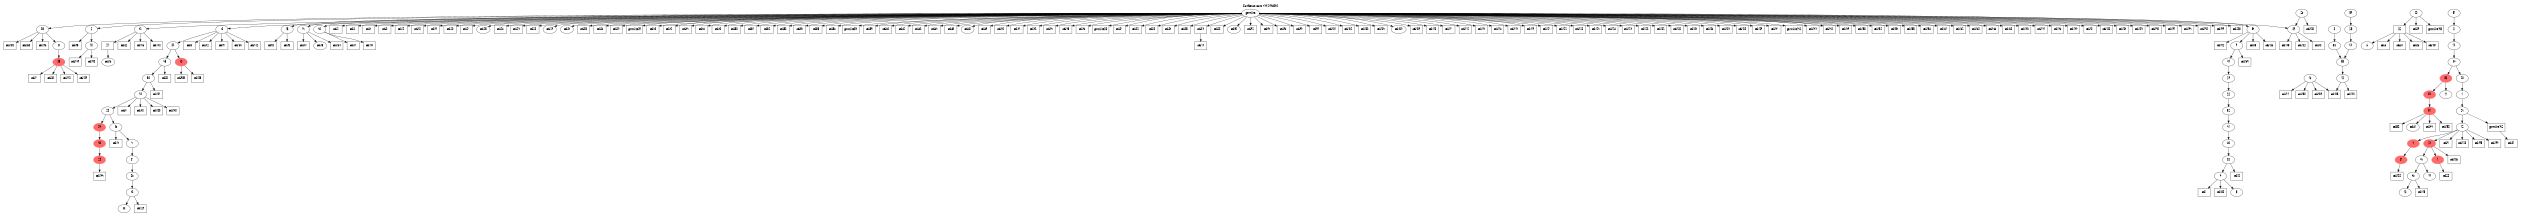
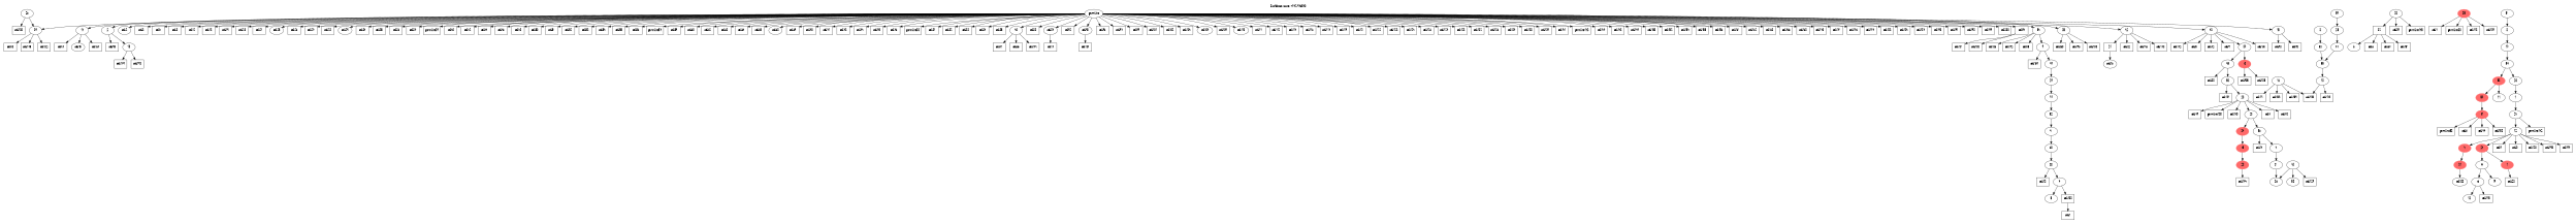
  digraph {
    fontname="Patrick Hand"
    label="Confidence score: -772.976570"
    labelloc=t
    node [fontname="Patrick Hand" shape=box]
    edge [fontname="Patrick Hand"]
    n1 [label=2 shape=""]
    n2 [label=10 shape=""]
    cell95
    cell179
    cell193
    n6 [label=18 shape=""]
    cell173
    cell135
    n9 [label=16 shape=""]
    cell22
    cell153
    cell159
    n13 [label=55 shape=""]
    n14 [label=53 shape=""]
    n15 [label=3 shape=""]
    n16 [label=47 shape=""]
    n17 [label=25 shape=""]
    n18 [label=59 shape=""]
    n19 [label=6 shape=""]
    n20 [label=32]
    cell6
    cell67
-   cell86
    cell151
    n25 [label=33 shape=""]
    cell89
    n27 [label=germline145]
    n28 [label=5 shape=""]
    n29 [label=7 shape=""]
    cell1
    cell108
    n32 [label=38 shape=""]
    cell13
    n34 [label=60 shape=""]
    n35 [label=41 shape=""]
    n36 [label=52 shape=""]
    n37 [label=22 shape=""]
    n38 [label=29 shape=""]
    n39 [label=49 shape=""]
    n40 [label=9 shape=""]
    cell169
    n42 [label=54 shape=""]
    cell45
    cell186
    cell192
-   n46 [label=34 shape=""]
    n47 [color=indianred1 label=35 style=filled shape=""]
    cell11
-   cell30
+   cell30 [label=germline30]
    cell118
    cell189
    n52 [label=35 shape=""]
    cell100
    n54 [label=cell860]
    cell196
    n56 [label=39 shape=""]
    cell43
    cell175
    cell182
    n60 [label=26 shape=""]
    cell180
    n62 [label=42 shape=""]
    n63 [label=21]
    cell32
    cell146
    cell178
    cell16 [shape=ellipse]
    n68 [color=indianred1 label=45 style=filled shape=""]
    n69 [color=indianred1 label=28 style=filled shape=""]
    cell174
    n71 [color=indianred1 label=37 style=filled shape=""]
    n72 [color=indianred1 label=57 style=filled shape=""]
    n73 [color=indianred1 label=51 style=filled shape=""]
-   cell58
-   cell61 [shape=ellipse]
+   cell58 [label=germline58]
+   cell61
    cell77
    cell158
    n78 [color=indianred1 label=58 style=filled shape=""]
    n79 [label=11 shape=""]
    n80 [color=indianred1 label=4 style=filled shape=""]
    n81 [color=indianred1 label=31 style=filled shape=""]
-   cell188
+   cell188 [shape=ellipse]
    n83 [label=46 shape=""]
    n84 [label=13 shape=""]
    cell115
    n86 [label=44 shape=""]
    n87 [label=19 shape=""]
    n88 [color=indianred1 label=24 style=filled shape=""]
    n89 [color=indianred1 label=1 style=filled shape=""]
-   cell106
    cell23
    n92 [label=12 shape=""]
    cell9
    cell31
    cell120
    cell195
    cell197
    n98 [label=24 shape=""]
    n99 [label=germline142]
    n100 [label=1 shape=""]
    n101 [label=20 shape=""]
    n102 [label=57 shape=""]
    n103 [label=17 shape=""]
    n104 [label=8 shape=""]
    n105 [label=51 shape=""]
    n106 [label=58 shape=""]
    n107 [label=48 shape=""]
    cell129
    n109 [label=36 shape=""]
    n110 [label=31 shape=""]
    n111 [label=4 shape=""]
    n112 [label=56 shape=""]
    cell14
    n114 [label=23 shape=""]
    n115 [label=28 shape=""]
    cell7
    cell78
-   cell130
+   cell79
+   cell130 [label=germline130]
    cell140
    n121 [label=50 shape=""]
    cell131
    n123 [label=45 shape=""]
    cell38
    n125 [label=37 shape=""]
    n126 [color=indianred1 label=43 style=filled shape=""]
    n127 [label=cell905]
    cell185
    n129 [label=43 shape=""]
    cell5
    cell72
    cell91
    cell164
    cell172
    n135 [label=germline shape=""]
    n136 [label=15 shape=""]
    n137 [label=14 shape=""]
    n138 [label=40 shape=""]
-   cell2
+   cell2 [shape=ellipse]
    cell3
    cell4
    cell8
    cell12
    cell18
    cell19
    cell20
    cell21
    cell25 [shape=ellipse]
    cell26
    cell27
    cell28
    cell29 [shape=ellipse]
-   cell34 [shape=ellipse]
+   cell34
    cell35
    cell36
    cell37
    n157 [label=germline39]
    cell40
    cell42
    cell44
    cell46
    cell48
    cell50
    cell51
    cell52
    cell53
    cell54
    cell55
    cell56
    n170 [label=germline57]
    cell59
    cell60
    cell62
    cell63
    cell64
    cell65
    cell68 [shape=ellipse]
    cell69
    cell70
    cell71
    cell73
    cell74
    cell75
    cell76
    n185 [label=germline80]
    cell81
    cell82
    cell83
    cell84
    cell85
-   cell87
+   cell87 [shape=ellipse]
    cell88
    cell90 [shape=ellipse]
    cell92
    cell94
    cell96
    cell97
    cell99
    cell101
    cell102
    cell103
    cell104
    cell107 [shape=ellipse]
    cell109
-   cell110
+   cell110 [shape=ellipse]
    cell111
    cell112
    cell114
    cell116
    cell117
    cell119
    cell121
    cell122
    cell123
    cell124
    cell126
    cell127
    cell128
    cell132
-   cell133
    cell134
    cell136
    cell137
    cell138
    cell139
    cell141
    n227 [label=germline143]
    cell147
    cell148
    cell149
    cell150
    cell152
    cell154
    cell155
    cell156
    cell161
    cell162
    cell163
    n239 [label=cell766]
    cell168
    cell170
    cell171
    cell176
    cell177
    cell181
    cell183
    cell184
    cell187
    cell190
    cell191
-   cell194
    cell198
    cell199
    cell200
    cell93
    cell98
    cell47
    cell15 [shape=ellipse]
    cell167
    cell41
+   cell66
    cell144
    cell17
    n1 -> n2
    n1 -> cell95
    n2 -> cell179
    n2 -> cell193
    n6 -> cell173
    n6 -> cell135
    n9 -> cell135
    n9 -> cell22
    n9 -> cell153
    n9 -> cell159
    n13 -> n6
    n14 -> n13
    n15 -> n14
    n16 -> n13
    n17 -> n16
    n18 -> n17
    n20 -> n19
    n20 -> cell6
    n20 -> cell67
-   n20 -> cell86
    n20 -> cell151
    n25 -> n20
    n25 -> cell89
    n25 -> n27
    n29 -> n28
-   n29 -> cell1
+   cell108 -> cell1
    n29 -> cell108
    n32 -> n29
    n32 -> cell13
    n34 -> n32
    n35 -> n34
    n36 -> n35
    n37 -> n36
    n38 -> n37
    n39 -> n38
    n40 -> n39
    n40 -> cell169
    n42 -> n40
    n42 -> cell45
    n42 -> cell186
    n42 -> cell192
-   n46 -> n47
    n47 -> cell11
    n47 -> cell30
    n47 -> cell118
    n47 -> cell189
-   n52 -> n46
    n52 -> cell100
    n52 -> n54
    n52 -> cell196
    n56 -> cell43
    n56 -> cell175
    n56 -> cell182
    n60 -> n56
    n60 -> cell180
    n62 -> n63
    n62 -> cell32
    n62 -> cell146
    n62 -> cell178
    n63 -> cell16
    n68 -> n69
    n69 -> cell174
    n71 -> n68
    n72 -> n73
    n73 -> cell58
    n73 -> cell61
    n73 -> cell77
    n73 -> cell158
    n78 -> n72
    n78 -> n79
    n80 -> n81
    n81 -> cell188
    n83 -> n84
    n83 -> cell115
    n86 -> n83
    n86 -> n87
    n88 -> n86
    n88 -> n89
-   n88 -> cell106
    n89 -> cell23
    n92 -> n80
    n92 -> n88
    n92 -> cell9
-   n99 -> cell31
+   n92 -> cell31
    n92 -> cell120
    n92 -> cell195
    n92 -> cell197
    n98 -> n92
    n98 -> n99
    n100 -> n98
    n101 -> n100
    n102 -> n78
    n102 -> n101
    n103 -> n102
    n104 -> n103
    n105 -> n104
    n107 -> n106
    n107 -> cell129
-   n109 -> n107
+   n107 -> n109
    n110 -> n109
    n111 -> n110
    n112 -> n111
    n112 -> cell14
    n114 -> n71
    n114 -> n112
    n115 -> n114
    n115 -> cell7
    n115 -> cell78
+   n115 -> cell79
    n115 -> cell130
    n115 -> cell140
    n121 -> n115
    n121 -> cell131
    n123 -> n121
    n123 -> cell38
    n125 -> n123
    n125 -> n126
    n126 -> n127
    n126 -> cell185
    n129 -> n125
    n129 -> cell5
    n129 -> cell72
    n129 -> cell91
    n129 -> cell164
    n129 -> cell172
    n135 -> n1
    n135 -> n42
    n135 -> n52
    n135 -> n56
    n135 -> n62
    n135 -> n129
    n135 -> n136
    n135 -> n137
    n135 -> n138
    n135 -> cell2
    n135 -> cell3
    n135 -> cell4
    n135 -> cell8
    n135 -> cell12
    n135 -> cell18
    n135 -> cell19
    n135 -> cell20
    n135 -> cell21
    n135 -> cell25
    n135 -> cell26
    n135 -> cell27
    n135 -> cell28
    n135 -> cell29
    n135 -> cell34
    n135 -> cell35
    n135 -> cell36
    n135 -> cell37
    n135 -> n157
    n135 -> cell40
    n135 -> cell42
    n135 -> cell44
    n135 -> cell46
    n135 -> cell48
    n135 -> cell50
    n135 -> cell51
    n135 -> cell52
    n135 -> cell53
    n135 -> cell54
    n135 -> cell55
    n135 -> cell56
    n135 -> n170
    n135 -> cell59
    n135 -> cell60
    n135 -> cell62
    n135 -> cell63
    n135 -> cell64
    n135 -> cell65
    n135 -> cell68
    n135 -> cell69
    n135 -> cell70
    n135 -> cell71
    n135 -> cell73
    n135 -> cell74
    n135 -> cell75
    n135 -> cell76
    n135 -> n185
    n135 -> cell81
    n135 -> cell82
    n135 -> cell83
    n135 -> cell84
    n135 -> cell85
    n135 -> cell87
    n135 -> cell88
    n135 -> cell90
    n135 -> cell92
    n135 -> cell94
    n135 -> cell96
    n135 -> cell97
    n135 -> cell99
    n135 -> cell101
    n135 -> cell102
-   n135 -> cell103
+   cell94 -> cell103
    n135 -> cell104
    n135 -> cell107
    n135 -> cell109
    n135 -> cell110
    n135 -> cell111
    n135 -> cell112
    n135 -> cell114
    n135 -> cell116
    n135 -> cell117
    n135 -> cell119
    n135 -> cell121
    n135 -> cell122
    n135 -> cell123
    n135 -> cell124
    n135 -> cell126
    n135 -> cell127
    n135 -> cell128
    n135 -> cell132
-   n135 -> cell133
-   n135 -> cell134
+   cell90 -> cell134
    n135 -> cell136
    n135 -> cell137
    n135 -> cell138
    n135 -> cell139
    n135 -> cell141
    n135 -> n227
    n135 -> cell147
    n135 -> cell148
    n135 -> cell149
    n135 -> cell150
    n135 -> cell152
    n135 -> cell154
    n135 -> cell155
    n135 -> cell156
    n135 -> cell161
    n135 -> cell162
    n135 -> cell163
    n135 -> n239
    n135 -> cell168
    n135 -> cell170
    n135 -> cell171
    n135 -> cell176
    n135 -> cell177
-   n135 -> cell181
+   cell94 -> cell181
    n135 -> cell183
    n135 -> cell184
    n135 -> cell187
    n135 -> cell190
    n135 -> cell191
-   n135 -> cell194
    n135 -> cell198
    n135 -> cell199
    n135 -> cell200
    n136 -> cell93
    n136 -> cell98
    n137 -> cell47
    n137 -> cell15
    n137 -> cell167
    n138 -> cell41
+   n138 -> cell66
    n138 -> cell144
    cell87 -> cell17
  }
